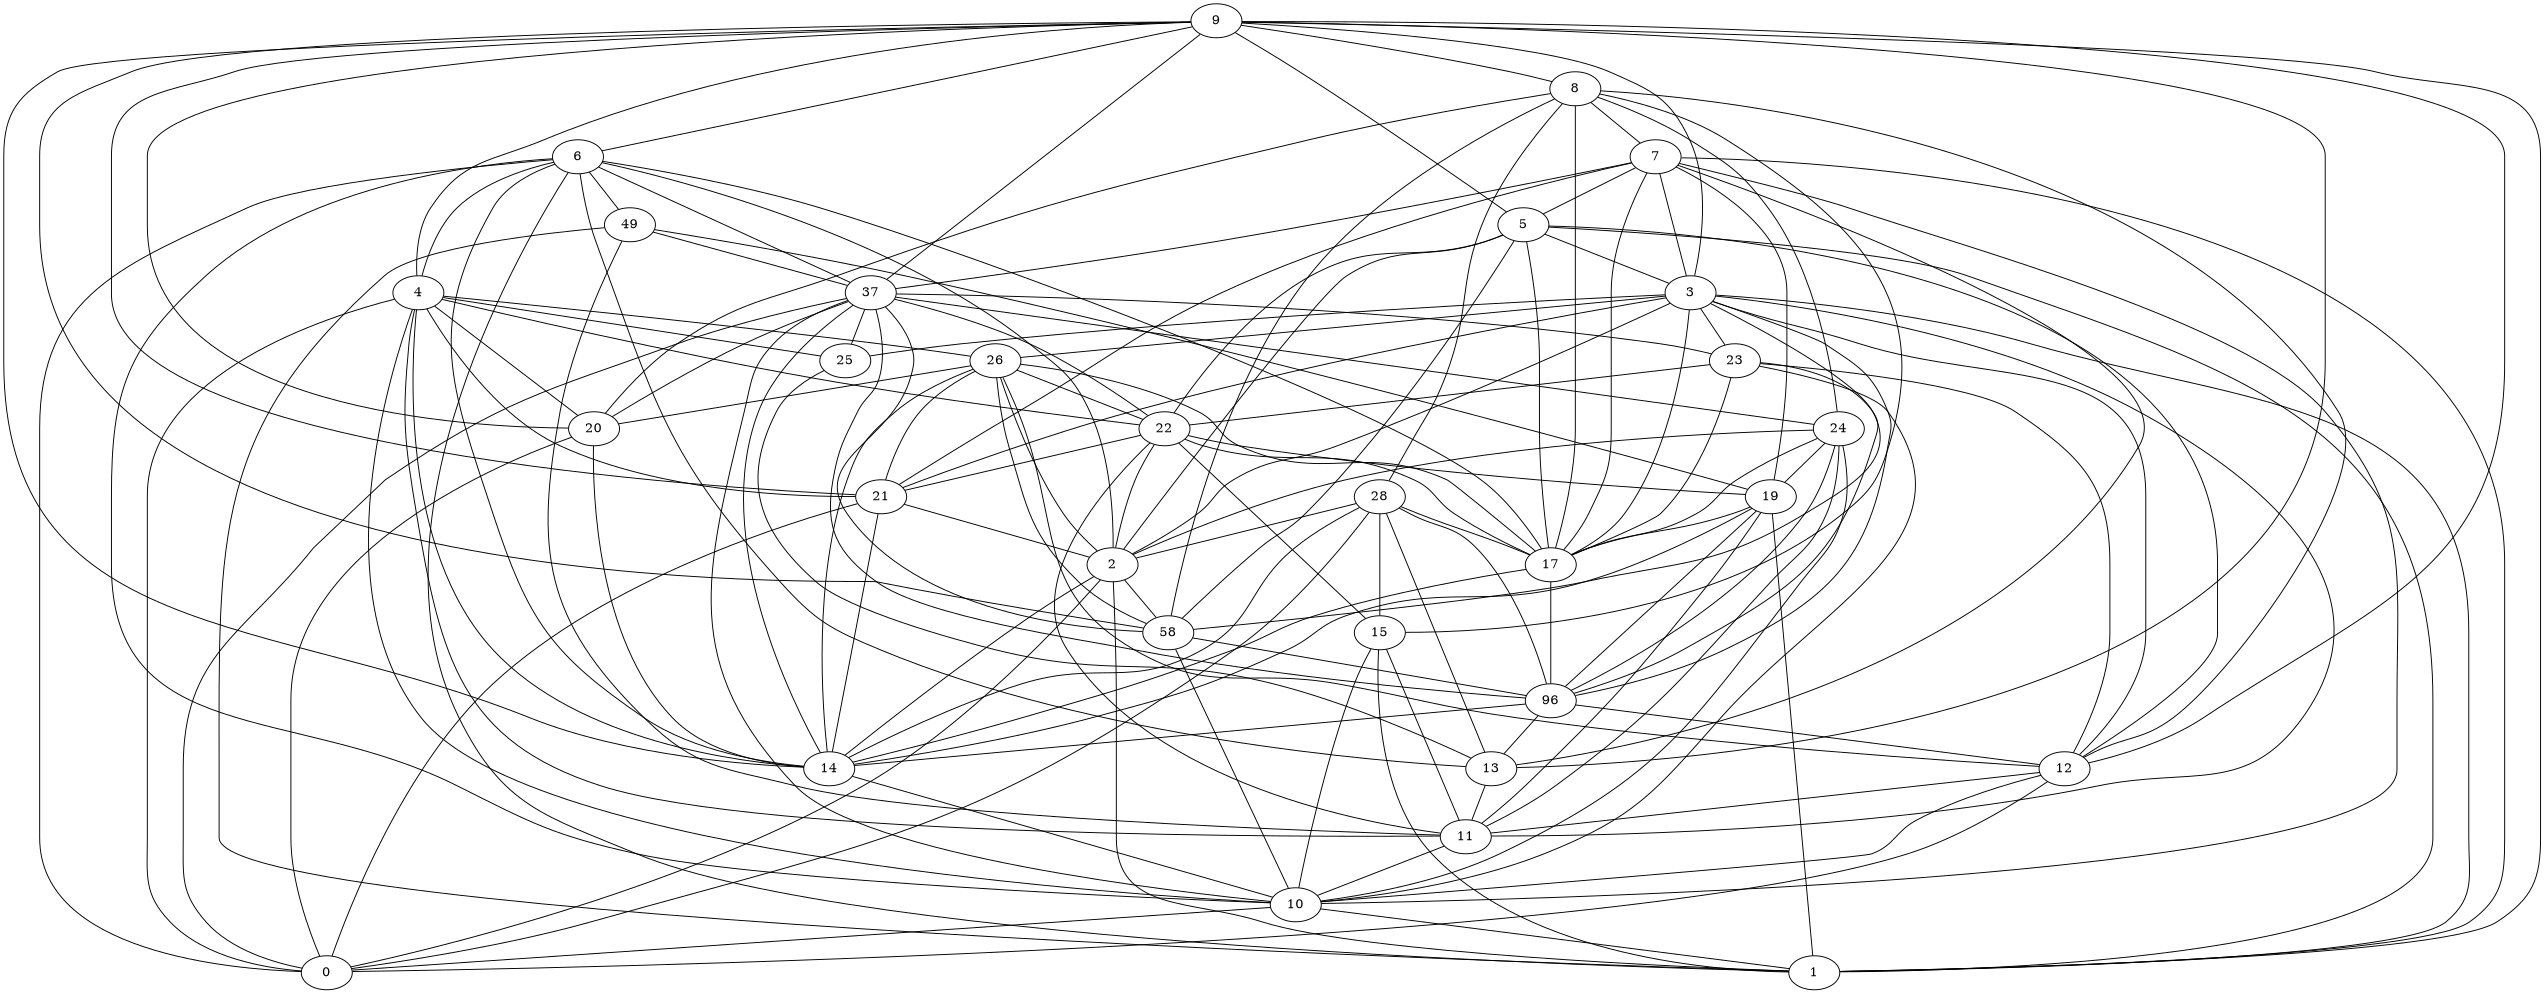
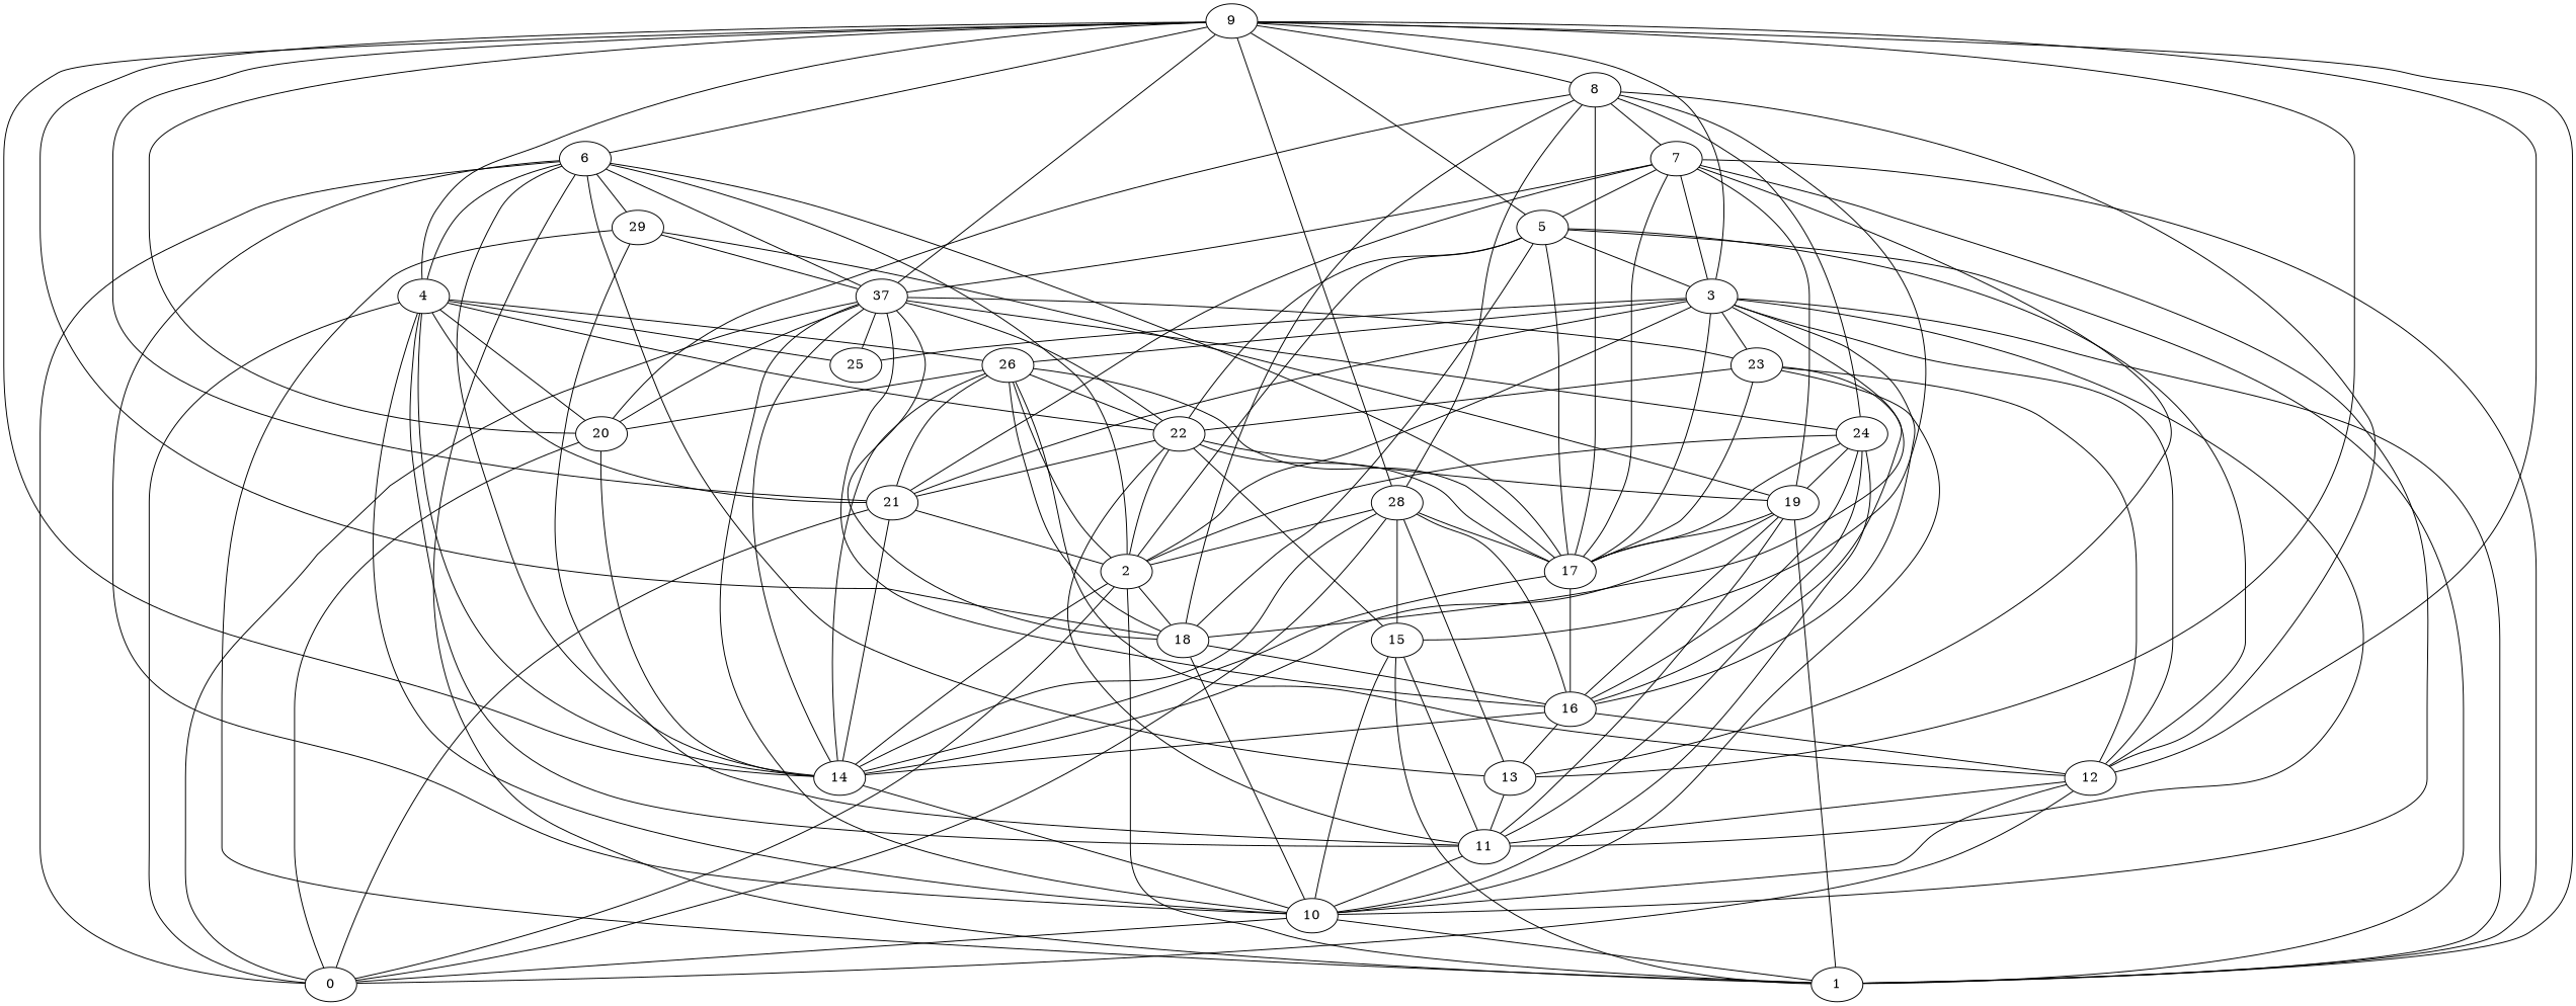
  digraph {
    edge [color=black dir=none]
    13
    11
    10
    15
    1
    0
-   29 [label=49]
+   29
    n8 [label=37]
    19
    25
-   18 [label=58]
+   18
    22
-   16 [label=96]
+   16
    24
    14
    23
    20
    17
    2
    21
    12
    9
    4
    6
    28
    3
    5
    8
    26
    7
    subgraph sub_1 {
      13
      11
      10
      15
      1
      0
      29
      n8
      19
      25
      18
      22
      16
      24
      14
      23
      20
      17
      2
      21
      12
      9
      4
      6
      28
      3
      5
      8
      26
      7
    }
    13 -> 11
    11 -> 10
    10 -> 1
    10 -> 0
    15 -> 11
    15 -> 10
    15 -> 1
    29 -> 11
    29 -> 1
    29 -> n8
    29 -> 19
    n8 -> 10
    n8 -> 0
    n8 -> 25
    n8 -> 18
    n8 -> 22
    n8 -> 16
    n8 -> 24
    n8 -> 14
    n8 -> 23
    n8 -> 20
    19 -> 11
    19 -> 1
    19 -> 16
    19 -> 14
    19 -> 17
-   25 -> 13
    18 -> 10
    18 -> 16
    22 -> 11
    22 -> 15
    22 -> 19
    22 -> 17
    22 -> 2
    22 -> 21
    16 -> 13
    16 -> 14
    16 -> 12
    24 -> 11
    24 -> 10
    24 -> 19
    24 -> 16
    24 -> 17
    24 -> 2
    14 -> 10
    23 -> 10
    23 -> 22
    23 -> 16
    23 -> 17
    23 -> 12
    20 -> 0
    20 -> 14
    17 -> 16
    17 -> 14
    2 -> 1
    2 -> 0
    2 -> 18
    2 -> 14
    21 -> 0
    21 -> 14
    21 -> 2
    12 -> 11
    12 -> 10
    12 -> 0
    9 -> 13
    9 -> 1
    9 -> n8
    9 -> 18
    9 -> 14
    9 -> 20
    9 -> 21
    9 -> 12
    9 -> 4
    9 -> 6
+   9 -> 28
    9 -> 3
    9 -> 5
    9 -> 8
    4 -> 11
    4 -> 10
    4 -> 0
    4 -> 25
    4 -> 22
    4 -> 14
    4 -> 20
    4 -> 21
    4 -> 26
    6 -> 13
    6 -> 10
    6 -> 1
    6 -> 0
    6 -> 29
    6 -> n8
    6 -> 14
    6 -> 17
    6 -> 2
    6 -> 4
    28 -> 13
    28 -> 15
    28 -> 0
    28 -> 16
    28 -> 14
    28 -> 17
    28 -> 2
    3 -> 11
    3 -> 1
    3 -> 25
    3 -> 18
    3 -> 16
    3 -> 23
    3 -> 17
    3 -> 2
    3 -> 21
    3 -> 12
    3 -> 26
    5 -> 1
    5 -> 18
    5 -> 22
    5 -> 17
    5 -> 2
    5 -> 12
    5 -> 3
    8 -> 15
    8 -> 18
    8 -> 24
    8 -> 20
    8 -> 17
    8 -> 12
    8 -> 28
    8 -> 7
    26 -> 18
    26 -> 22
    26 -> 14
    26 -> 20
    26 -> 17
    26 -> 2
    26 -> 21
    26 -> 12
    7 -> 13
    7 -> 10
    7 -> 1
    7 -> n8
    7 -> 19
    7 -> 17
    7 -> 21
    7 -> 3
    7 -> 5
  }
